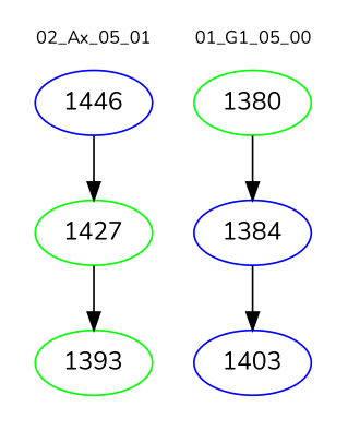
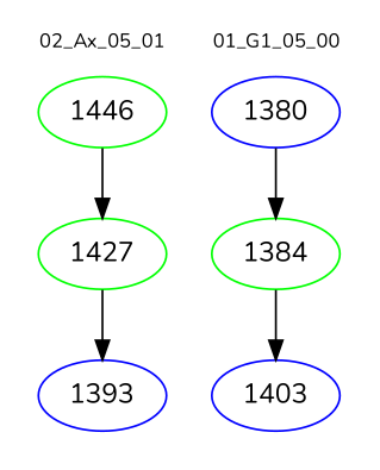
  digraph {
    fontname=Nunito
    node [color=blue fontname=Nunito]
    edge [color=black fontname=Nunito]
-   n1 [label=1446]
+   n1 [color=green label=1446]
    n2 [color=green label=1427]
-   n3 [color=green label=1393]
-   n4 [color=green label=1380]
-   n5 [label=1384]
+   n3 [label=1393]
+   n4 [label=1380]
+   n5 [color=green label=1384]
    n6 [label=1403]
    subgraph cluster_1 {
      color=white
      fontsize=10
      label="02_Ax_05_01"
      n1
      n2
      n3
    }
    subgraph cluster_2 {
      color=white
      fontsize=10
      label="01_G1_05_00"
      n4
      n5
      n6
    }
    n1 -> n2
    n2 -> n3
    n4 -> n5
    n5 -> n6
  }
